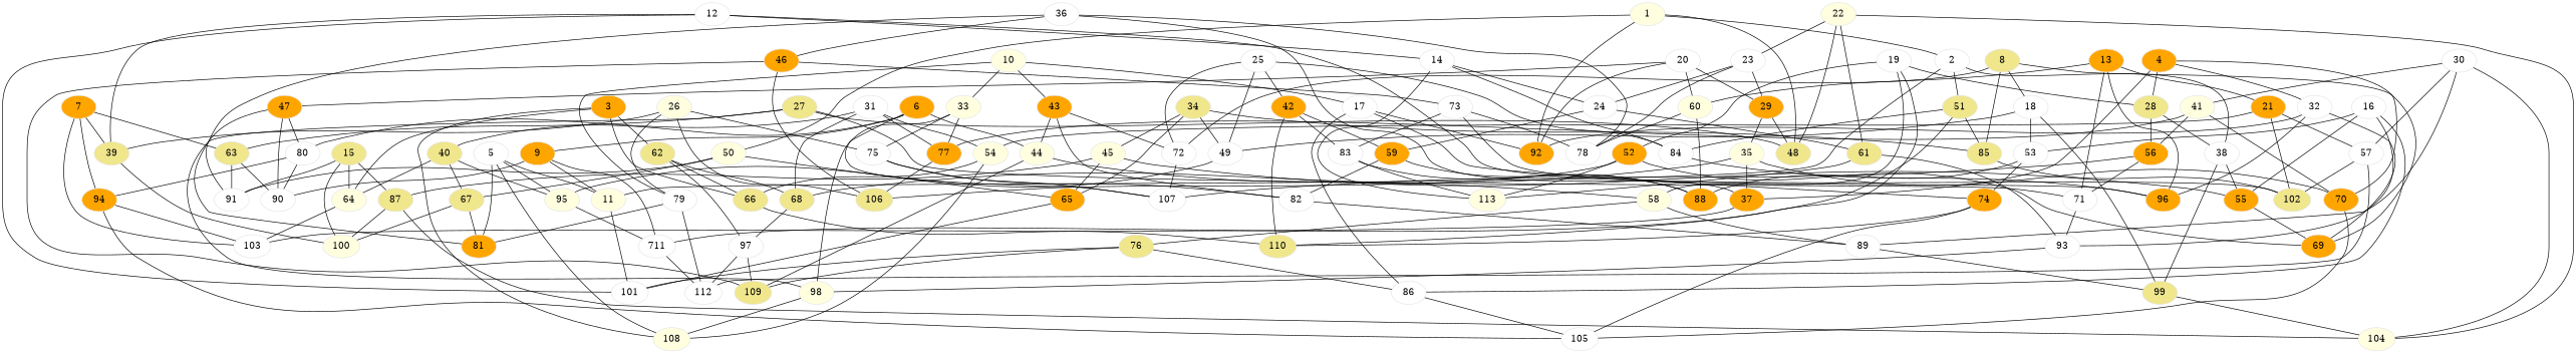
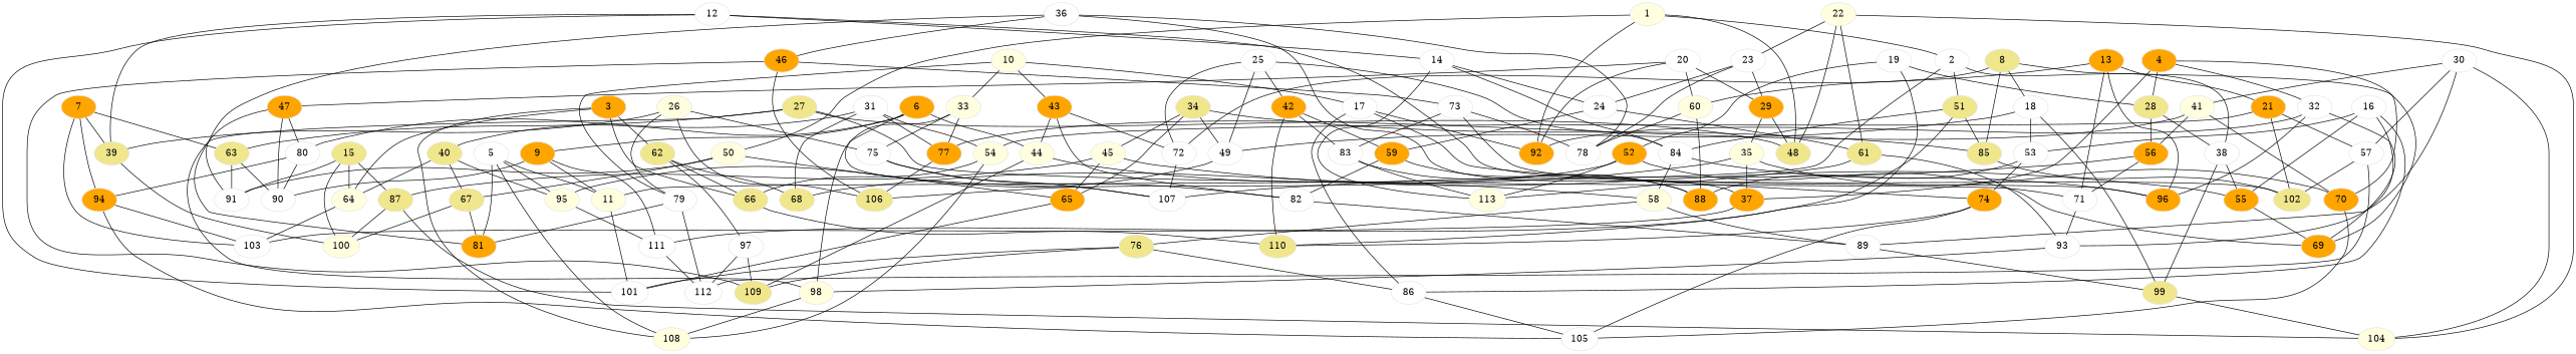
  graph {
    node [color=gray90 fillcolor=white style=filled]
    1 [fillcolor=lightyellow]
    2
    48 [fillcolor=khaki]
    50 [fillcolor=lightyellow]
    92 [fillcolor=orange]
    11 [fillcolor=lightyellow]
    38
    51 [fillcolor=khaki]
    91
    65 [fillcolor=orange]
    67 [fillcolor=khaki]
    101
    55 [fillcolor=orange]
    99 [fillcolor=khaki]
    85 [fillcolor=khaki]
-   111 [label=711]
+   111
    84
    3 [fillcolor=orange]
    62 [fillcolor=khaki]
    64 [fillcolor=lightyellow]
    66 [fillcolor=khaki]
    108 [fillcolor=lightyellow]
    68 [fillcolor=khaki]
    97
    103
    110 [fillcolor=khaki]
    4 [fillcolor=orange]
    28 [fillcolor=khaki]
    32
    37 [fillcolor=orange]
    70 [fillcolor=orange]
    56 [fillcolor=orange]
    69 [fillcolor=orange]
    96 [fillcolor=orange]
    105
    5
    81 [fillcolor=orange]
    95 [fillcolor=lightyellow]
    6 [fillcolor=orange]
    9 [fillcolor=orange]
    40 [fillcolor=khaki]
    44 [fillcolor=lightyellow]
    107
    90
    58 [fillcolor=lightyellow]
    109 [fillcolor=khaki]
    7 [fillcolor=orange]
    39 [fillcolor=khaki]
    63 [fillcolor=khaki]
    94 [fillcolor=orange]
    100 [fillcolor=lightyellow]
    8 [fillcolor=khaki]
    18
    72
    53
    49
    102 [fillcolor=khaki]
    112
    10 [fillcolor=lightyellow]
    17
    33 [fillcolor=lightyellow]
    43 [fillcolor=orange]
    79
    86
    74 [fillcolor=orange]
    75
    98 [fillcolor=lightyellow]
    77 [fillcolor=orange]
    82
    12
    14
    24
    113 [fillcolor=lightyellow]
    13 [fillcolor=orange]
    21 [fillcolor=orange]
    60 [fillcolor=lightyellow]
    71
    54 [fillcolor=lightyellow]
    57
    78
    88 [fillcolor=orange]
    93
    61 [fillcolor=khaki]
    59 [fillcolor=orange]
    15 [fillcolor=khaki]
    87 [fillcolor=khaki]
    104 [fillcolor=lightyellow]
    16
    19
    52 [fillcolor=orange]
    106 [fillcolor=khaki]
    89
    76 [fillcolor=khaki]
    20
    29 [fillcolor=orange]
    47 [fillcolor=orange]
    35 [fillcolor=lightyellow]
    80
    22 [fillcolor=lightyellow]
    23
    25
    42 [fillcolor=orange]
    83
    26 [fillcolor=lightyellow]
    27 [fillcolor=khaki]
    30
    41 [fillcolor=lightyellow]
    31
    34 [fillcolor=khaki]
    45 [fillcolor=lightyellow]
    36
    46 [fillcolor=orange]
    73
    1 -- 2
    1 -- 48
    1 -- 50
    1 -- 92
    2 -- 11
    2 -- 38
    2 -- 51
    50 -- 91
    50 -- 65
    50 -- 67
    11 -- 101
    38 -- 55
    38 -- 99
    51 -- 85
    51 -- 111
    51 -- 84
    65 -- 101
    67 -- 81
    67 -- 100
    55 -- 69
    99 -- 104
    85 -- 102
    111 -- 112
    84 -- 96
    3 -- 62
    3 -- 64
    3 -- 66
    3 -- 108
    62 -- 66
    62 -- 68
    62 -- 97
    64 -- 103
    66 -- 110
-   68 -- 97
    97 -- 109
    97 -- 112
    4 -- 28
    4 -- 32
    4 -- 37
    4 -- 70
    28 -- 38
    28 -- 56
    32 -- 92
    32 -- 69
    32 -- 96
    37 -- 103
    70 -- 105
    56 -- 107
    56 -- 71
    5 -- 11
    5 -- 108
    5 -- 81
    5 -- 95
    95 -- 111
    6 -- 9
    6 -- 40
    6 -- 44
    6 -- 107
    9 -- 11
    9 -- 111
    9 -- 90
    40 -- 67
    40 -- 64
    40 -- 95
    44 -- 58
    44 -- 109
    58 -- 89
    58 -- 76
    7 -- 103
    7 -- 39
    7 -- 63
    7 -- 94
    39 -- 100
    63 -- 91
    63 -- 90
    94 -- 103
    94 -- 105
    8 -- 85
    8 -- 69
    8 -- 18
    8 -- 72
    18 -- 99
    18 -- 53
    18 -- 49
    72 -- 107
    53 -- 74
    53 -- 88
    49 -- 95
    10 -- 17
    10 -- 33
    10 -- 43
    10 -- 79
    17 -- 92
    17 -- 86
    17 -- 74
    33 -- 75
    33 -- 98
    33 -- 77
    43 -- 44
    43 -- 72
    43 -- 82
    79 -- 81
    79 -- 112
    86 -- 105
    74 -- 110
    74 -- 105
    75 -- 107
    75 -- 82
    98 -- 108
    77 -- 106
    82 -- 89
    12 -- 101
    12 -- 96
    12 -- 39
    12 -- 14
    14 -- 84
    14 -- 24
    14 -- 113
    24 -- 61
    24 -- 59
    13 -- 96
    13 -- 21
    13 -- 60
    13 -- 71
    21 -- 102
    21 -- 54
    21 -- 57
    60 -- 78
    60 -- 88
    71 -- 93
    54 -- 66
    54 -- 108
    57 -- 102
    57 -- 112
    93 -- 98
    61 -- 113
    61 -- 93
    59 -- 82
    59 -- 88
    15 -- 91
    15 -- 64
    15 -- 100
    15 -- 87
    87 -- 100
    87 -- 104
    16 -- 55
    16 -- 53
    16 -- 86
    16 -- 93
    19 -- 110
    19 -- 28
-   19 -- 58
+   84 -- 58
    19 -- 52
    52 -- 69
    52 -- 113
    52 -- 106
    89 -- 99
    76 -- 101
    76 -- 109
    76 -- 86
    20 -- 92
    20 -- 60
    20 -- 29
    20 -- 47
    29 -- 48
    29 -- 35
    47 -- 81
    47 -- 90
    47 -- 80
    35 -- 68
    35 -- 37
    35 -- 70
    80 -- 90
    80 -- 94
    22 -- 48
    22 -- 61
    22 -- 104
    22 -- 23
    23 -- 24
    23 -- 78
    23 -- 29
    25 -- 84
    25 -- 72
    25 -- 49
    25 -- 42
    42 -- 110
    42 -- 59
    42 -- 83
    83 -- 113
    83 -- 88
    26 -- 39
    26 -- 79
    26 -- 75
    26 -- 106
    27 -- 48
    27 -- 63
    27 -- 98
    27 -- 71
    30 -- 57
    30 -- 104
    30 -- 89
    30 -- 41
    41 -- 70
    41 -- 56
    41 -- 77
    31 -- 68
    31 -- 77
    31 -- 54
    31 -- 80
    34 -- 65
    34 -- 85
    34 -- 49
    34 -- 45
    45 -- 65
    45 -- 55
    45 -- 87
    36 -- 91
    36 -- 37
    36 -- 78
    36 -- 46
    46 -- 109
    46 -- 106
    46 -- 73
    73 -- 102
    73 -- 78
    73 -- 83
  }
